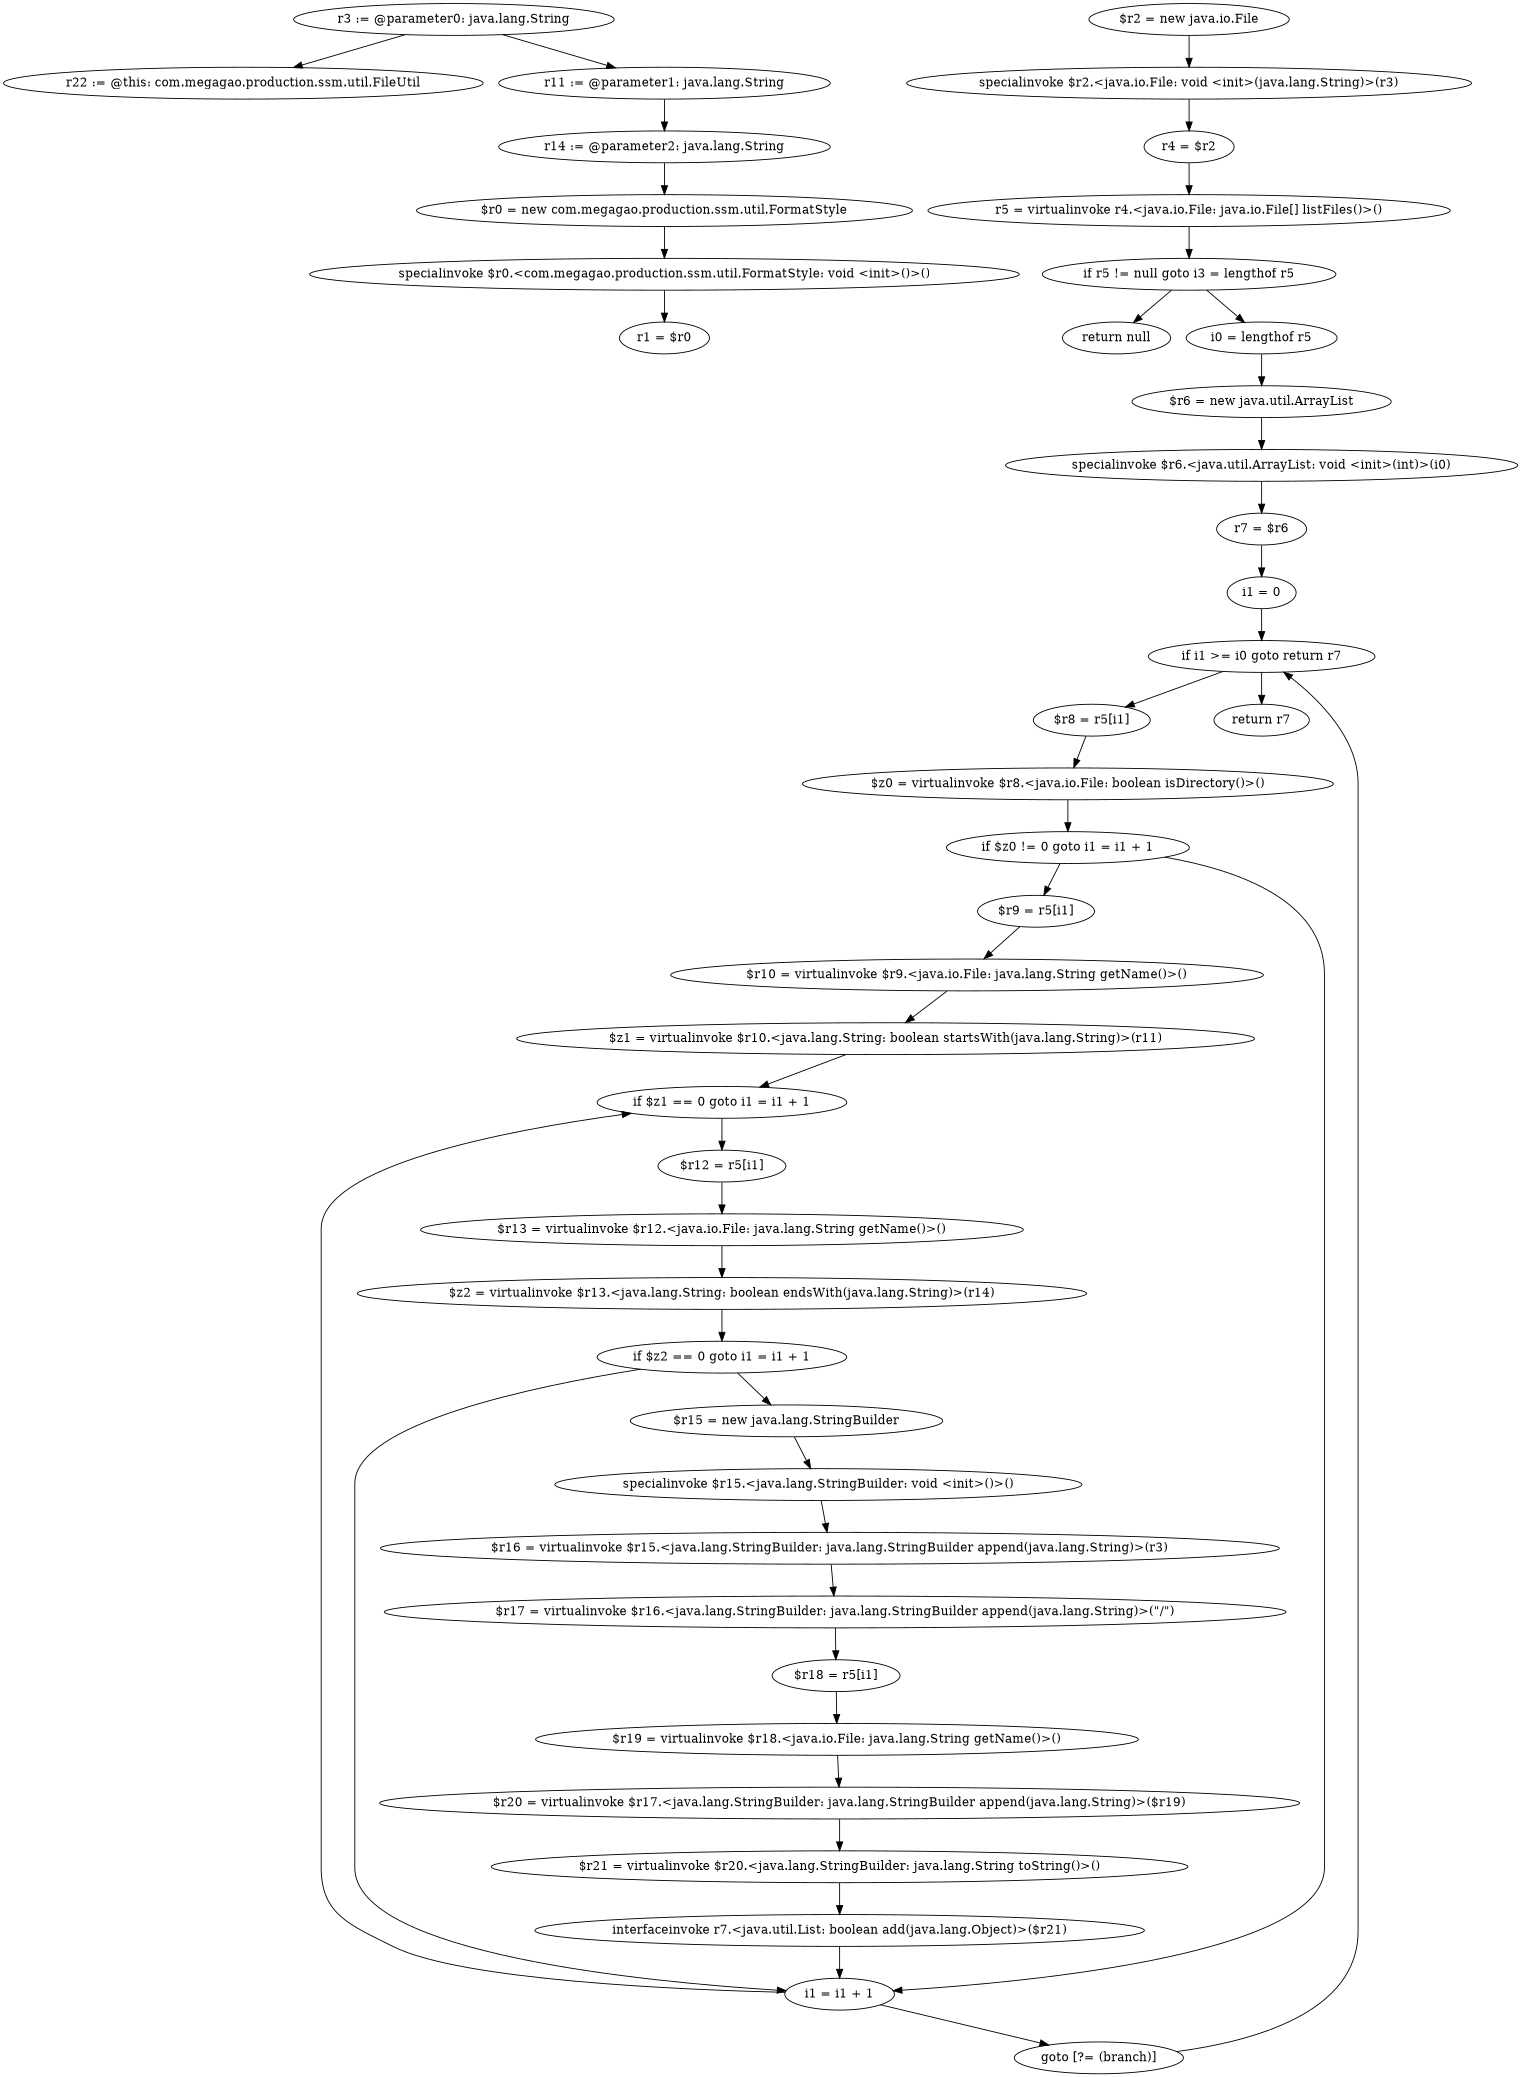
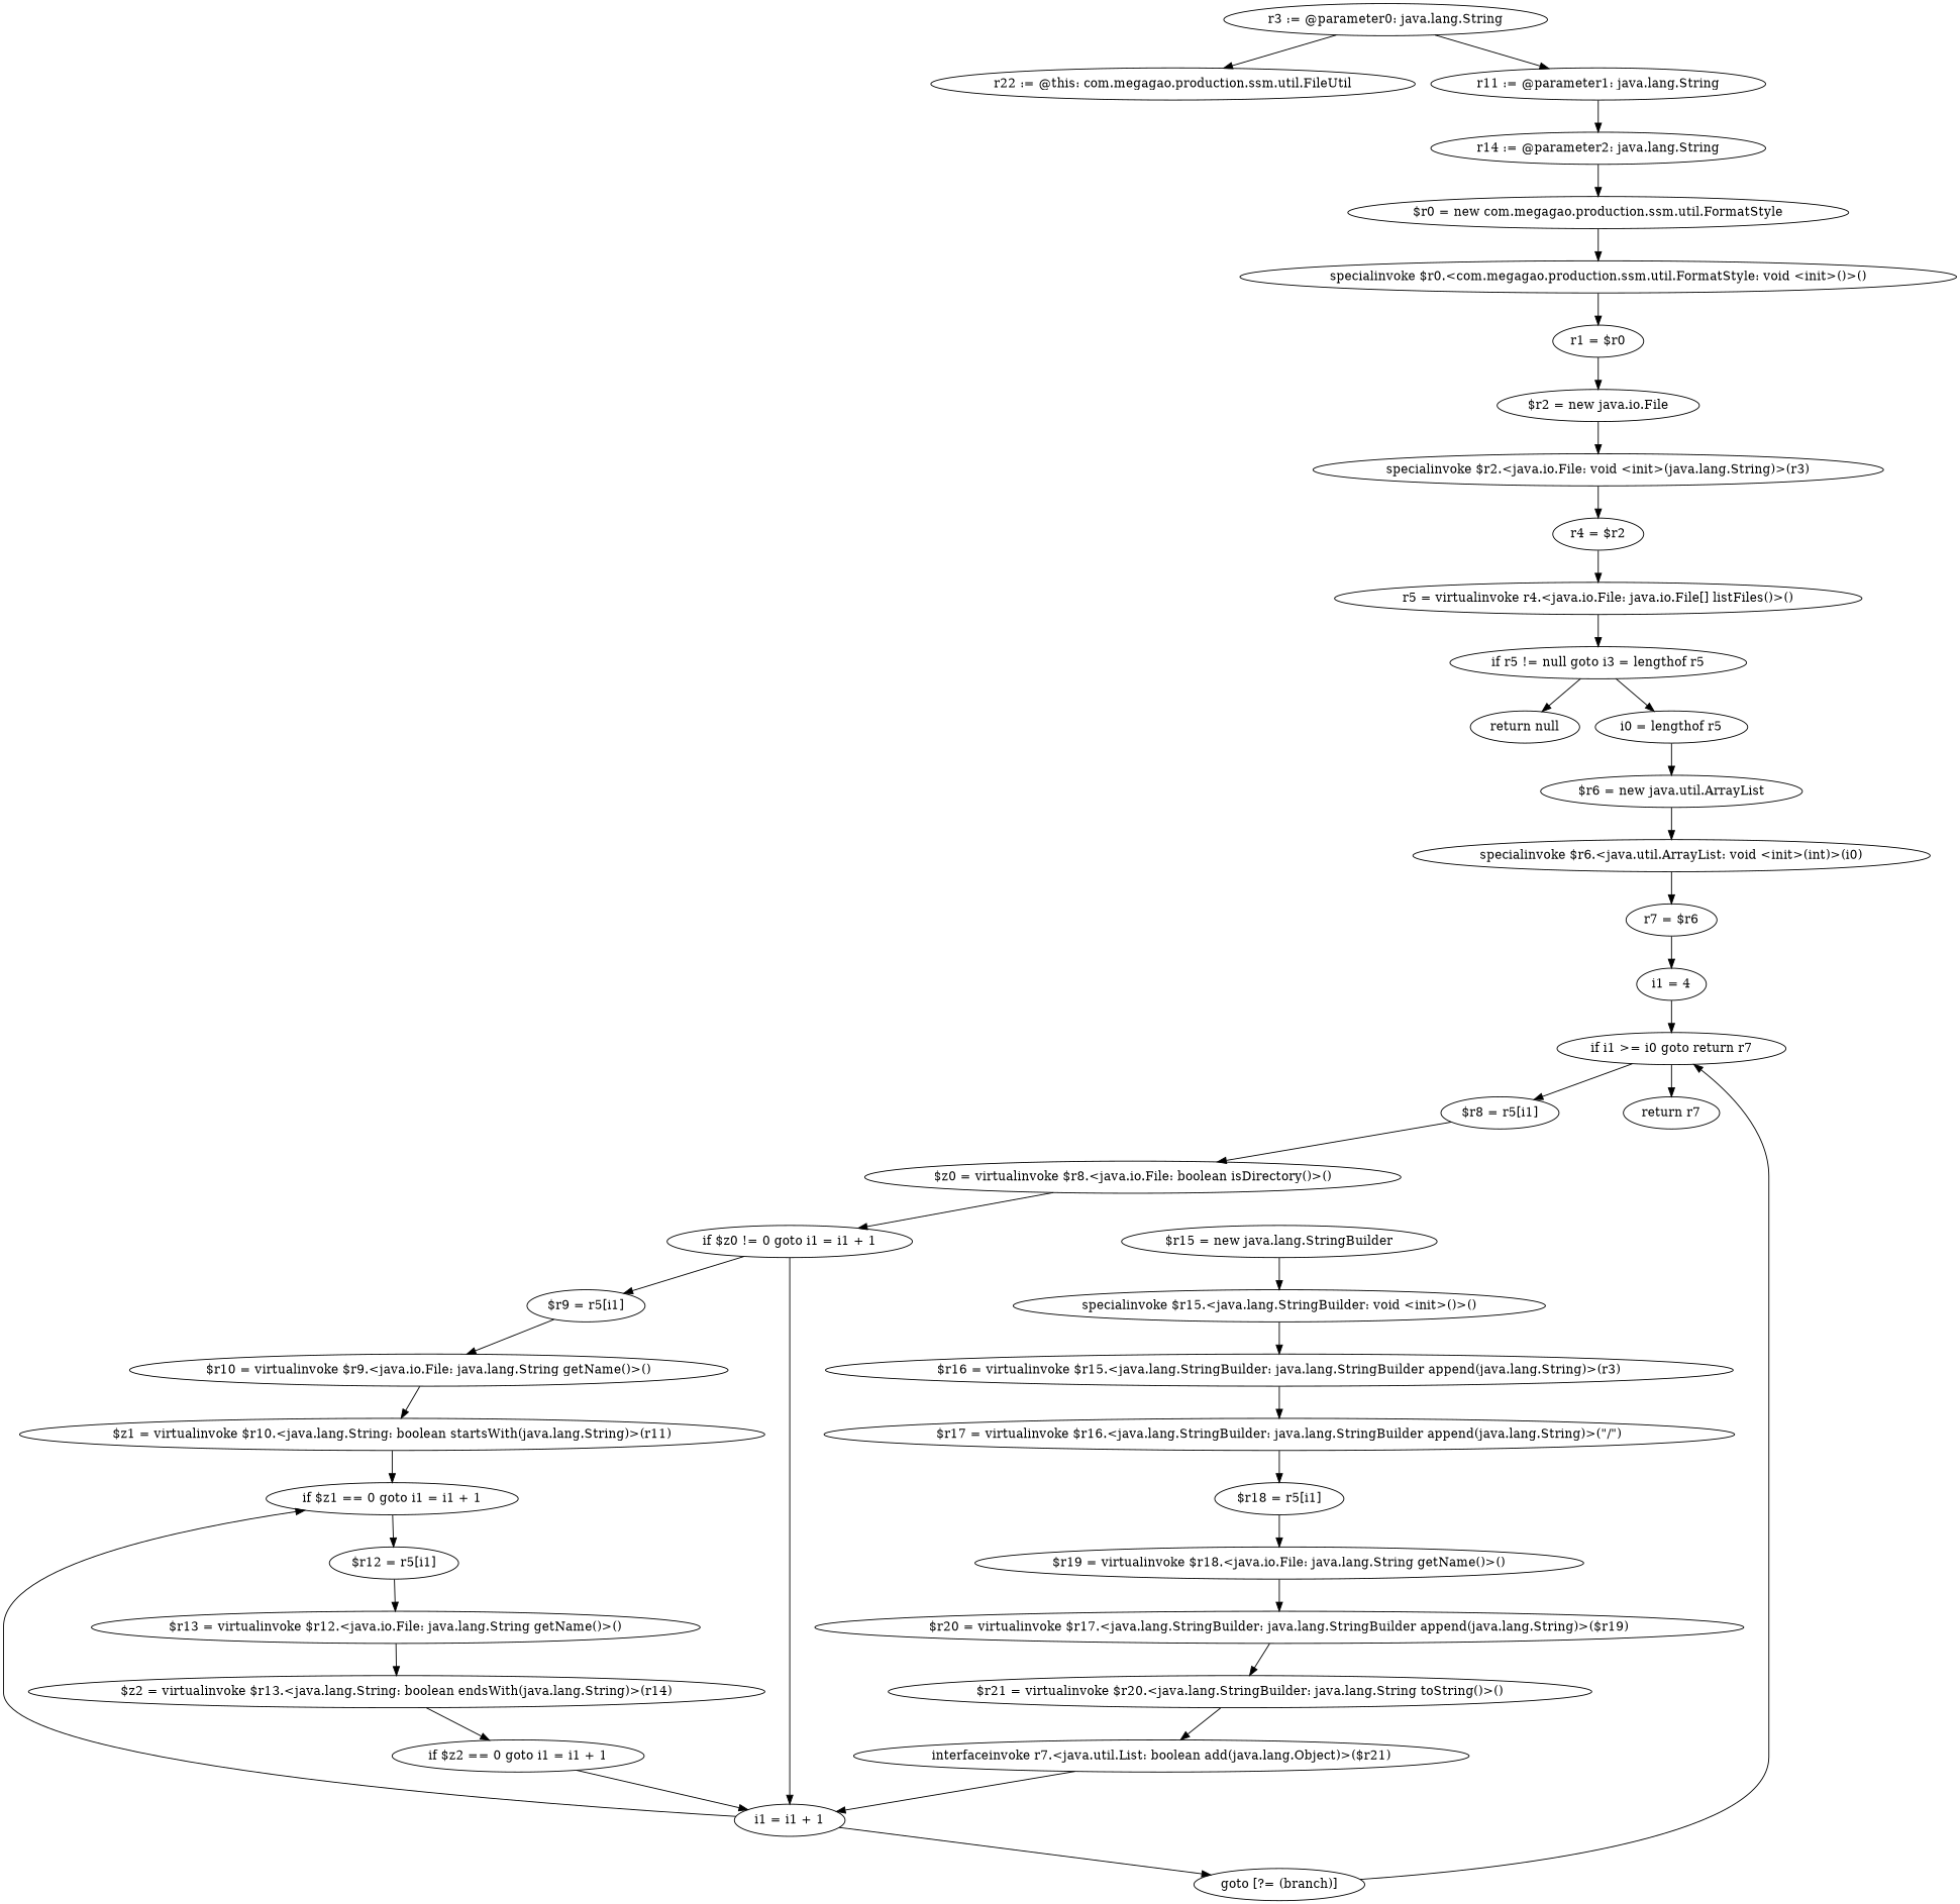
  digraph {
    "r3 := @parameter0: java.lang.String"
    "r22 := @this: com.megagao.production.ssm.util.FileUtil"
    "r11 := @parameter1: java.lang.String"
    "r14 := @parameter2: java.lang.String"
    "$r0 = new com.megagao.production.ssm.util.FormatStyle"
    "specialinvoke $r0.<com.megagao.production.ssm.util.FormatStyle: void <init>()>()"
    "r1 = $r0"
    "$r2 = new java.io.File"
    "specialinvoke $r2.<java.io.File: void <init>(java.lang.String)>(r3)"
    "r4 = $r2"
    "r5 = virtualinvoke r4.<java.io.File: java.io.File[] listFiles()>()"
    n12 [label="if r5 != null goto i3 = lengthof r5"]
    "return null"
    "i0 = lengthof r5"
    "$r6 = new java.util.ArrayList"
    "specialinvoke $r6.<java.util.ArrayList: void <init>(int)>(i0)"
    "r7 = $r6"
-   "i1 = 0"
+   "i1 = 0" [label="i1 = 4"]
    "if i1 >= i0 goto return r7"
    "$r8 = r5[i1]"
    "return r7"
    "$z0 = virtualinvoke $r8.<java.io.File: boolean isDirectory()>()"
    "if $z0 != 0 goto i1 = i1 + 1"
    "$r9 = r5[i1]"
    "i1 = i1 + 1"
    "$r10 = virtualinvoke $r9.<java.io.File: java.lang.String getName()>()"
    "if $z1 == 0 goto i1 = i1 + 1"
    "goto [?= (branch)]"
    "$z1 = virtualinvoke $r10.<java.lang.String: boolean startsWith(java.lang.String)>(r11)"
    "$r12 = r5[i1]"
    "$r13 = virtualinvoke $r12.<java.io.File: java.lang.String getName()>()"
    "$z2 = virtualinvoke $r13.<java.lang.String: boolean endsWith(java.lang.String)>(r14)"
    "if $z2 == 0 goto i1 = i1 + 1"
    "$r15 = new java.lang.StringBuilder"
    "specialinvoke $r15.<java.lang.StringBuilder: void <init>()>()"
    "$r16 = virtualinvoke $r15.<java.lang.StringBuilder: java.lang.StringBuilder append(java.lang.String)>(r3)"
    "$r17 = virtualinvoke $r16.<java.lang.StringBuilder: java.lang.StringBuilder append(java.lang.String)>(\"/\")"
    "$r18 = r5[i1]"
    "$r19 = virtualinvoke $r18.<java.io.File: java.lang.String getName()>()"
    "$r20 = virtualinvoke $r17.<java.lang.StringBuilder: java.lang.StringBuilder append(java.lang.String)>($r19)"
    "$r21 = virtualinvoke $r20.<java.lang.StringBuilder: java.lang.String toString()>()"
    "interfaceinvoke r7.<java.util.List: boolean add(java.lang.Object)>($r21)"
    "r3 := @parameter0: java.lang.String" -> "r22 := @this: com.megagao.production.ssm.util.FileUtil"
    "r3 := @parameter0: java.lang.String" -> "r11 := @parameter1: java.lang.String"
    "r11 := @parameter1: java.lang.String" -> "r14 := @parameter2: java.lang.String"
    "r14 := @parameter2: java.lang.String" -> "$r0 = new com.megagao.production.ssm.util.FormatStyle"
    "$r0 = new com.megagao.production.ssm.util.FormatStyle" -> "specialinvoke $r0.<com.megagao.production.ssm.util.FormatStyle: void <init>()>()"
    "specialinvoke $r0.<com.megagao.production.ssm.util.FormatStyle: void <init>()>()" -> "r1 = $r0"
+   "r1 = $r0" -> "$r2 = new java.io.File"
    "$r2 = new java.io.File" -> "specialinvoke $r2.<java.io.File: void <init>(java.lang.String)>(r3)"
    "specialinvoke $r2.<java.io.File: void <init>(java.lang.String)>(r3)" -> "r4 = $r2"
    "r4 = $r2" -> "r5 = virtualinvoke r4.<java.io.File: java.io.File[] listFiles()>()"
    "r5 = virtualinvoke r4.<java.io.File: java.io.File[] listFiles()>()" -> n12
    n12 -> "return null"
    n12 -> "i0 = lengthof r5"
    "i0 = lengthof r5" -> "$r6 = new java.util.ArrayList"
    "$r6 = new java.util.ArrayList" -> "specialinvoke $r6.<java.util.ArrayList: void <init>(int)>(i0)"
    "specialinvoke $r6.<java.util.ArrayList: void <init>(int)>(i0)" -> "r7 = $r6"
    "r7 = $r6" -> "i1 = 0"
    "i1 = 0" -> "if i1 >= i0 goto return r7"
    "if i1 >= i0 goto return r7" -> "$r8 = r5[i1]"
    "if i1 >= i0 goto return r7" -> "return r7"
    "$r8 = r5[i1]" -> "$z0 = virtualinvoke $r8.<java.io.File: boolean isDirectory()>()"
    "$z0 = virtualinvoke $r8.<java.io.File: boolean isDirectory()>()" -> "if $z0 != 0 goto i1 = i1 + 1"
    "if $z0 != 0 goto i1 = i1 + 1" -> "$r9 = r5[i1]"
    "if $z0 != 0 goto i1 = i1 + 1" -> "i1 = i1 + 1"
    "$r9 = r5[i1]" -> "$r10 = virtualinvoke $r9.<java.io.File: java.lang.String getName()>()"
    "i1 = i1 + 1" -> "if $z1 == 0 goto i1 = i1 + 1"
    "i1 = i1 + 1" -> "goto [?= (branch)]"
    "$r10 = virtualinvoke $r9.<java.io.File: java.lang.String getName()>()" -> "$z1 = virtualinvoke $r10.<java.lang.String: boolean startsWith(java.lang.String)>(r11)"
    "if $z1 == 0 goto i1 = i1 + 1" -> "$r12 = r5[i1]"
    "goto [?= (branch)]" -> "if i1 >= i0 goto return r7"
    "$z1 = virtualinvoke $r10.<java.lang.String: boolean startsWith(java.lang.String)>(r11)" -> "if $z1 == 0 goto i1 = i1 + 1"
    "$r12 = r5[i1]" -> "$r13 = virtualinvoke $r12.<java.io.File: java.lang.String getName()>()"
    "$r13 = virtualinvoke $r12.<java.io.File: java.lang.String getName()>()" -> "$z2 = virtualinvoke $r13.<java.lang.String: boolean endsWith(java.lang.String)>(r14)"
    "$z2 = virtualinvoke $r13.<java.lang.String: boolean endsWith(java.lang.String)>(r14)" -> "if $z2 == 0 goto i1 = i1 + 1"
    "if $z2 == 0 goto i1 = i1 + 1" -> "i1 = i1 + 1"
-   "if $z2 == 0 goto i1 = i1 + 1" -> "$r15 = new java.lang.StringBuilder"
    "$r15 = new java.lang.StringBuilder" -> "specialinvoke $r15.<java.lang.StringBuilder: void <init>()>()"
    "specialinvoke $r15.<java.lang.StringBuilder: void <init>()>()" -> "$r16 = virtualinvoke $r15.<java.lang.StringBuilder: java.lang.StringBuilder append(java.lang.String)>(r3)"
    "$r16 = virtualinvoke $r15.<java.lang.StringBuilder: java.lang.StringBuilder append(java.lang.String)>(r3)" -> "$r17 = virtualinvoke $r16.<java.lang.StringBuilder: java.lang.StringBuilder append(java.lang.String)>(\"/\")"
    "$r17 = virtualinvoke $r16.<java.lang.StringBuilder: java.lang.StringBuilder append(java.lang.String)>(\"/\")" -> "$r18 = r5[i1]"
    "$r18 = r5[i1]" -> "$r19 = virtualinvoke $r18.<java.io.File: java.lang.String getName()>()"
    "$r19 = virtualinvoke $r18.<java.io.File: java.lang.String getName()>()" -> "$r20 = virtualinvoke $r17.<java.lang.StringBuilder: java.lang.StringBuilder append(java.lang.String)>($r19)"
    "$r20 = virtualinvoke $r17.<java.lang.StringBuilder: java.lang.StringBuilder append(java.lang.String)>($r19)" -> "$r21 = virtualinvoke $r20.<java.lang.StringBuilder: java.lang.String toString()>()"
    "$r21 = virtualinvoke $r20.<java.lang.StringBuilder: java.lang.String toString()>()" -> "interfaceinvoke r7.<java.util.List: boolean add(java.lang.Object)>($r21)"
    "interfaceinvoke r7.<java.util.List: boolean add(java.lang.Object)>($r21)" -> "i1 = i1 + 1"
  }
